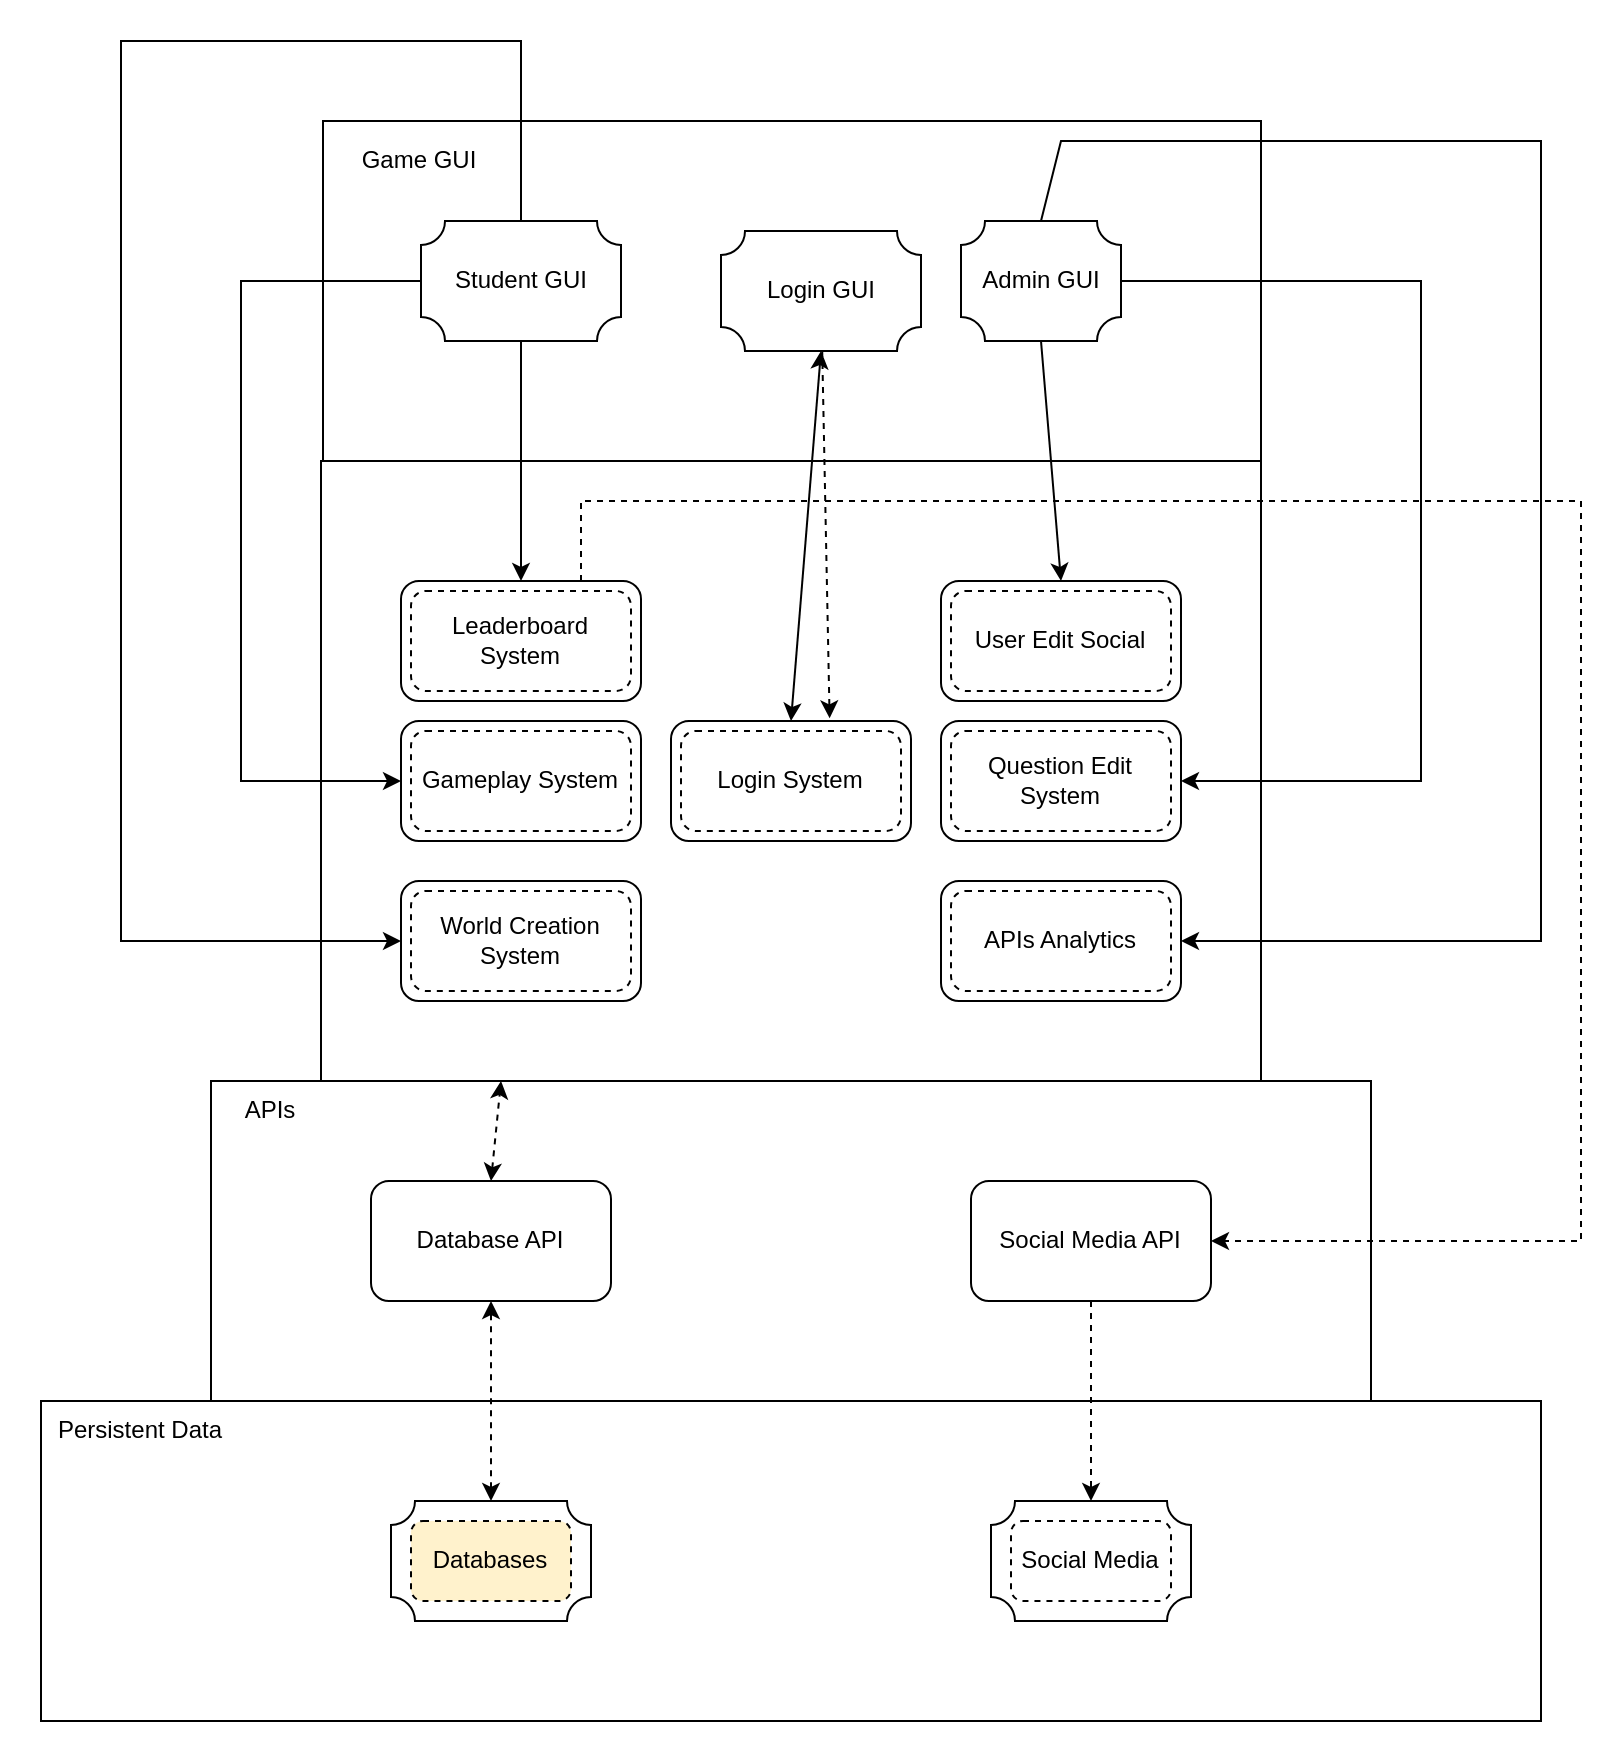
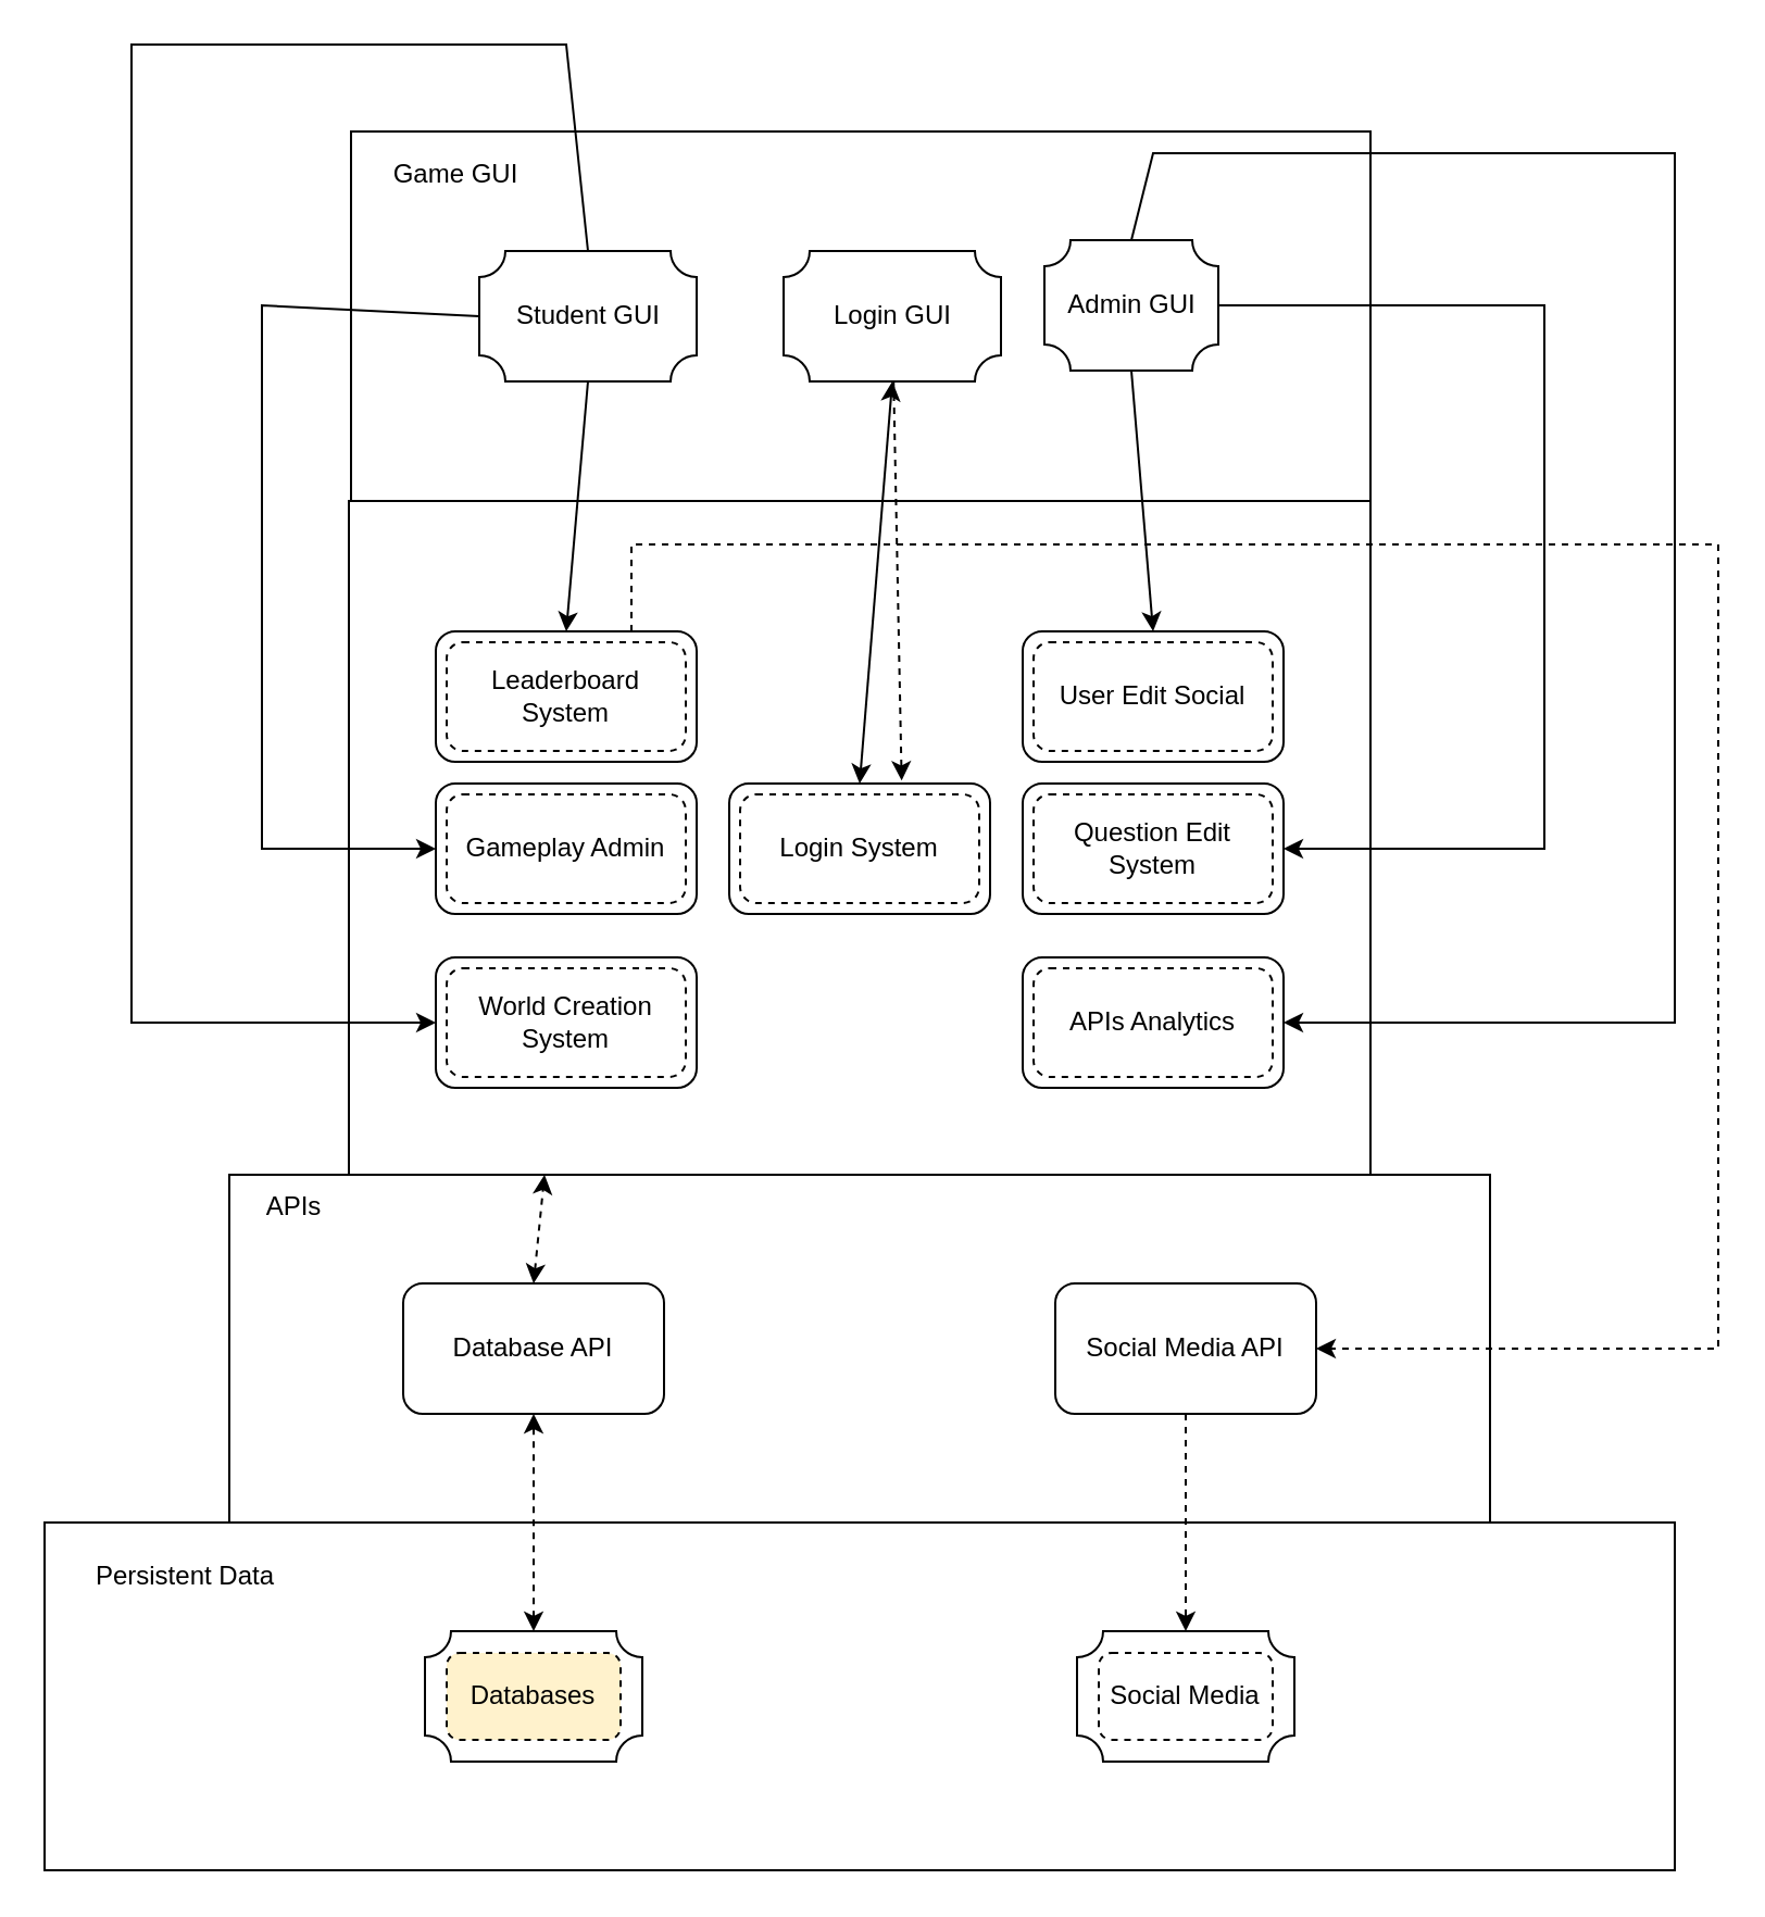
  <mxCell id="0" />
  <mxCell id="1" parent="0" />
  <mxCell id="2" value="" style="group" parent="1" vertex="1" connectable="0"><mxGeometry x="160" y="230" width="470" height="310" as="geometry" /></mxCell>
  <mxCell id="3" value="" style="rounded=0;whiteSpace=wrap;html=1;" parent="2" vertex="1"><mxGeometry width="470" height="310" as="geometry" /></mxCell>
  <mxCell id="4" value="" style="group" parent="2" vertex="1" connectable="0"><mxGeometry x="40" y="60" width="120" height="60" as="geometry" /></mxCell>
  <mxCell id="5" value="" style="rounded=1;whiteSpace=wrap;html=1;shadow=0;" parent="4" vertex="1"><mxGeometry width="120" height="60" as="geometry" /></mxCell>
  <mxCell id="6" value="Leaderboard System" style="rounded=1;whiteSpace=wrap;html=1;shadow=0;dashed=1;" parent="4" vertex="1"><mxGeometry x="5" y="5" width="110" height="50" as="geometry" /></mxCell>
  <mxCell id="7" value="" style="group" parent="2" vertex="1" connectable="0"><mxGeometry x="40" y="130" width="120" height="60" as="geometry" /></mxCell>
  <mxCell id="8" value="" style="rounded=1;whiteSpace=wrap;html=1;shadow=0;" parent="7" vertex="1"><mxGeometry width="120" height="60" as="geometry" /></mxCell>
- <mxCell id="9" value="Gameplay System" style="rounded=1;whiteSpace=wrap;html=1;shadow=0;dashed=1;" parent="7" vertex="1"><mxGeometry x="5" y="5" width="110" height="50" as="geometry" /></mxCell>
+ <mxCell id="9" value="Gameplay Admin" style="rounded=1;whiteSpace=wrap;html=1;shadow=0;dashed=1;" parent="7" vertex="1"><mxGeometry x="5" y="5" width="110" height="50" as="geometry" /></mxCell>
  <mxCell id="10" value="" style="group" parent="2" vertex="1" connectable="0"><mxGeometry x="40" y="210" width="120" height="60" as="geometry" /></mxCell>
  <mxCell id="11" value="" style="rounded=1;whiteSpace=wrap;html=1;shadow=0;" parent="10" vertex="1"><mxGeometry width="120" height="60" as="geometry" /></mxCell>
  <mxCell id="12" value="World Creation System" style="rounded=1;whiteSpace=wrap;html=1;shadow=0;dashed=1;" parent="10" vertex="1"><mxGeometry x="5" y="5" width="110" height="50" as="geometry" /></mxCell>
  <mxCell id="13" value="" style="group" parent="2" vertex="1" connectable="0"><mxGeometry x="175" y="130" width="120" height="60" as="geometry" /></mxCell>
  <mxCell id="14" value="" style="rounded=1;whiteSpace=wrap;html=1;shadow=0;" parent="13" vertex="1"><mxGeometry width="120" height="60" as="geometry" /></mxCell>
  <mxCell id="15" value="Login System" style="rounded=1;whiteSpace=wrap;html=1;shadow=0;dashed=1;" parent="13" vertex="1"><mxGeometry x="5" y="5" width="110" height="50" as="geometry" /></mxCell>
  <mxCell id="16" value="" style="group" parent="2" vertex="1" connectable="0"><mxGeometry x="310" y="60" width="120" height="60" as="geometry" /></mxCell>
  <mxCell id="17" value="" style="rounded=1;whiteSpace=wrap;html=1;shadow=0;" parent="16" vertex="1"><mxGeometry width="120" height="60" as="geometry" /></mxCell>
  <mxCell id="18" value="User Edit Social" style="rounded=1;whiteSpace=wrap;html=1;shadow=0;dashed=1;" parent="16" vertex="1"><mxGeometry x="5" y="5" width="110" height="50" as="geometry" /></mxCell>
  <mxCell id="19" value="" style="group" parent="2" vertex="1" connectable="0"><mxGeometry x="310" y="130" width="120" height="60" as="geometry" /></mxCell>
  <mxCell id="20" value="" style="rounded=1;whiteSpace=wrap;html=1;shadow=0;" parent="19" vertex="1"><mxGeometry width="120" height="60" as="geometry" /></mxCell>
  <mxCell id="21" value="Question Edit System" style="rounded=1;whiteSpace=wrap;html=1;shadow=0;dashed=1;" parent="19" vertex="1"><mxGeometry x="5" y="5" width="110" height="50" as="geometry" /></mxCell>
  <mxCell id="22" value="" style="group" parent="2" vertex="1" connectable="0"><mxGeometry x="310" y="210" width="120" height="60" as="geometry" /></mxCell>
  <mxCell id="23" value="" style="rounded=1;whiteSpace=wrap;html=1;shadow=0;" parent="22" vertex="1"><mxGeometry width="120" height="60" as="geometry" /></mxCell>
  <mxCell id="24" value="APIs Analytics" style="rounded=1;whiteSpace=wrap;html=1;shadow=0;dashed=1;" parent="22" vertex="1"><mxGeometry x="5" y="5" width="110" height="50" as="geometry" /></mxCell>
  <mxCell id="25" value="" style="group" parent="1" vertex="1" connectable="0"><mxGeometry x="105" y="540" width="580" height="160" as="geometry" /></mxCell>
  <mxCell id="26" value="" style="rounded=0;whiteSpace=wrap;html=1;" parent="25" vertex="1"><mxGeometry width="580" height="160" as="geometry" /></mxCell>
  <mxCell id="27" value="" style="endArrow=classic;startArrow=classic;html=1;rounded=0;dashed=1;exitX=0.5;exitY=0;exitDx=0;exitDy=0;" parent="25" edge="1"><mxGeometry width="50" height="50" relative="1" as="geometry"><mxPoint x="140" y="50" as="sourcePoint" /><mxPoint x="145" as="targetPoint" /></mxGeometry></mxCell>
  <mxCell id="28" value="Social Media API" style="rounded=1;whiteSpace=wrap;html=1;shadow=0;" parent="25" vertex="1"><mxGeometry x="380" y="50" width="120" height="60" as="geometry" /></mxCell>
  <mxCell id="29" value="Database API" style="rounded=1;whiteSpace=wrap;html=1;" parent="25" vertex="1"><mxGeometry x="80" y="50" width="120" height="60" as="geometry" /></mxCell>
  <mxCell id="30" value="" style="group" parent="1" vertex="1" connectable="0"><mxGeometry x="160" y="60" width="470" height="170" as="geometry" /></mxCell>
  <mxCell id="31" value="" style="rounded=0;whiteSpace=wrap;html=1;" parent="30" vertex="1"><mxGeometry x="1" width="469" height="170" as="geometry" /></mxCell>
  <mxCell id="32" value="Game GUI" style="text;html=1;strokeColor=none;fillColor=none;align=center;verticalAlign=middle;whiteSpace=wrap;rounded=0;" parent="30" vertex="1"><mxGeometry width="99" height="39.231" as="geometry" /></mxCell>
  <mxCell id="33" value="Login GUI" style="verticalLabelPosition=middle;verticalAlign=middle;html=1;shape=mxgraph.basic.plaque;dx=6;shadow=0;labelPosition=center;align=center;" parent="30" vertex="1"><mxGeometry x="200" y="55" width="100" height="60" as="geometry" /></mxCell>
- <mxCell id="34" value="Student GUI" style="verticalLabelPosition=middle;verticalAlign=middle;html=1;shape=mxgraph.basic.plaque;dx=6;shadow=0;labelPosition=center;align=center;" parent="30" vertex="1"><mxGeometry x="50" y="50" width="100" height="60" as="geometry" /></mxCell>
+ <mxCell id="34" value="Student GUI" style="verticalLabelPosition=middle;verticalAlign=middle;html=1;shape=mxgraph.basic.plaque;dx=6;shadow=0;labelPosition=center;align=center;" parent="30" vertex="1"><mxGeometry x="60" y="55" width="100" height="60" as="geometry" /></mxCell>
  <mxCell id="35" value="Admin GUI" style="verticalLabelPosition=middle;verticalAlign=middle;html=1;shape=mxgraph.basic.plaque;dx=6;shadow=0;labelPosition=center;align=center;" parent="30" vertex="1"><mxGeometry x="320" y="50" width="80" height="60" as="geometry" /></mxCell>
  <mxCell id="36" value="" style="rounded=0;whiteSpace=wrap;html=1;" parent="1" vertex="1"><mxGeometry x="20" y="700" width="750" height="160" as="geometry" /></mxCell>
  <mxCell id="37" value="APIs" style="text;html=1;strokeColor=none;fillColor=none;align=center;verticalAlign=middle;whiteSpace=wrap;rounded=0;" parent="1" vertex="1"><mxGeometry x="105" y="540" width="60" height="30" as="geometry" /></mxCell>
- <mxCell id="38" value="Persistent Data" style="text;html=1;strokeColor=none;fillColor=none;align=center;verticalAlign=middle;whiteSpace=wrap;rounded=0;" parent="1" vertex="1"><mxGeometry x="20" y="700" width="100" height="30" as="geometry" /></mxCell>
+ <mxCell id="38" value="Persistent Data" style="text;html=1;strokeColor=none;fillColor=none;align=center;verticalAlign=middle;whiteSpace=wrap;rounded=0;" parent="1" vertex="1"><mxGeometry x="35" y="710" width="100" height="30" as="geometry" /></mxCell>
  <mxCell id="39" value="" style="html=1;labelBackgroundColor=#ffffff;startArrow=classic;startFill=1;startSize=6;endArrow=classic;endFill=1;endSize=6;jettySize=auto;orthogonalLoop=1;strokeWidth=1;fontSize=14;rounded=0;entryX=0.5;entryY=1;entryDx=0;entryDy=0;entryPerimeter=0;exitX=0.5;exitY=0;exitDx=0;exitDy=0;" parent="1" target="33" edge="1"><mxGeometry width="60" height="60" relative="1" as="geometry"><mxPoint x="395" y="360" as="sourcePoint" /><mxPoint x="395" y="180" as="targetPoint" /></mxGeometry></mxCell>
  <mxCell id="40" style="edgeStyle=none;rounded=0;orthogonalLoop=1;jettySize=auto;html=1;exitX=0;exitY=0.5;exitDx=0;exitDy=0;exitPerimeter=0;entryX=0;entryY=0.5;entryDx=0;entryDy=0;" parent="1" source="34" edge="1"><mxGeometry relative="1" as="geometry"><mxPoint x="200" y="390" as="targetPoint" /><Array as="points"><mxPoint x="120" y="140" /><mxPoint x="120" y="390" /></Array></mxGeometry></mxCell>
  <mxCell id="41" style="rounded=0;orthogonalLoop=1;jettySize=auto;html=1;exitX=0.5;exitY=1;exitDx=0;exitDy=0;exitPerimeter=0;entryX=0.5;entryY=0;entryDx=0;entryDy=0;" parent="1" source="34" edge="1"><mxGeometry relative="1" as="geometry"><mxPoint x="260" y="290" as="targetPoint" /></mxGeometry></mxCell>
  <mxCell id="42" style="edgeStyle=none;rounded=0;orthogonalLoop=1;jettySize=auto;html=1;exitX=0.5;exitY=0;exitDx=0;exitDy=0;exitPerimeter=0;entryX=0;entryY=0.5;entryDx=0;entryDy=0;" parent="1" source="34" edge="1"><mxGeometry relative="1" as="geometry"><mxPoint x="200" y="470" as="targetPoint" /><Array as="points"><mxPoint x="260" y="20" /><mxPoint x="60" y="20" /><mxPoint x="60" y="470" /></Array></mxGeometry></mxCell>
  <mxCell id="43" style="edgeStyle=none;rounded=0;orthogonalLoop=1;jettySize=auto;html=1;exitX=0.75;exitY=0;exitDx=0;exitDy=0;entryX=1;entryY=0.5;entryDx=0;entryDy=0;dashed=1;" parent="1" edge="1"><mxGeometry relative="1" as="geometry"><mxPoint x="290" y="290" as="sourcePoint" /><mxPoint x="605" y="620" as="targetPoint" /><Array as="points"><mxPoint x="290" y="250" /><mxPoint x="790" y="250" /><mxPoint x="790" y="620" /></Array></mxGeometry></mxCell>
  <mxCell id="44" value="" style="endArrow=classic;startArrow=classic;html=1;rounded=0;dashed=1;exitX=0.5;exitY=0;exitDx=0;exitDy=0;" parent="1" edge="1"><mxGeometry width="50" height="50" relative="1" as="geometry"><mxPoint x="245" y="750" as="sourcePoint" /><mxPoint x="245" y="650" as="targetPoint" /></mxGeometry></mxCell>
  <mxCell id="45" value="" style="endArrow=classic;html=1;rounded=0;dashed=1;entryX=0.661;entryY=-0.022;entryDx=0;entryDy=0;entryPerimeter=0;" parent="1" source="33" edge="1"><mxGeometry width="50" height="50" relative="1" as="geometry"><mxPoint x="370" y="580" as="sourcePoint" /><mxPoint x="414.32" y="358.68" as="targetPoint" /></mxGeometry></mxCell>
  <mxCell id="46" style="edgeStyle=none;rounded=0;orthogonalLoop=1;jettySize=auto;html=1;exitX=0.5;exitY=1;exitDx=0;exitDy=0;dashed=1;" parent="1" edge="1"><mxGeometry relative="1" as="geometry"><mxPoint x="545" y="650" as="sourcePoint" /><mxPoint x="545" y="750" as="targetPoint" /></mxGeometry></mxCell>
  <mxCell id="47" value="" style="endArrow=classic;html=1;rounded=0;exitX=0.5;exitY=1;exitDx=0;exitDy=0;exitPerimeter=0;entryX=0.5;entryY=0;entryDx=0;entryDy=0;" parent="1" source="35" edge="1"><mxGeometry width="50" height="50" relative="1" as="geometry"><mxPoint x="520" y="230" as="sourcePoint" /><mxPoint x="530" y="290" as="targetPoint" /></mxGeometry></mxCell>
  <mxCell id="48" value="" style="endArrow=classic;html=1;rounded=0;exitX=1;exitY=0.5;exitDx=0;exitDy=0;exitPerimeter=0;entryX=1;entryY=0.5;entryDx=0;entryDy=0;" parent="1" source="35" edge="1"><mxGeometry width="50" height="50" relative="1" as="geometry"><mxPoint x="730" y="160" as="sourcePoint" /><mxPoint x="590" y="390" as="targetPoint" /><Array as="points"><mxPoint x="710" y="140" /><mxPoint x="710" y="390" /></Array></mxGeometry></mxCell>
  <mxCell id="49" value="" style="endArrow=classic;html=1;rounded=0;exitX=0.5;exitY=0;exitDx=0;exitDy=0;exitPerimeter=0;entryX=1;entryY=0.5;entryDx=0;entryDy=0;" parent="1" source="35" edge="1"><mxGeometry width="50" height="50" relative="1" as="geometry"><mxPoint x="760" y="100" as="sourcePoint" /><mxPoint x="590" y="470" as="targetPoint" /><Array as="points"><mxPoint x="530" y="70" /><mxPoint x="770" y="70" /><mxPoint x="770" y="470" /></Array></mxGeometry></mxCell>
  <mxCell id="50" value="" style="group" parent="1" vertex="1" connectable="0"><mxGeometry x="195" y="750" width="100" height="60" as="geometry" /></mxCell>
  <mxCell id="51" value="" style="verticalLabelPosition=bottom;verticalAlign=top;html=1;shape=mxgraph.basic.plaque;dx=6;shadow=0;" parent="50" vertex="1"><mxGeometry width="100" height="60" as="geometry" /></mxCell>
  <mxCell id="52" value="Databases" style="rounded=1;whiteSpace=wrap;html=1;shadow=0;dashed=1;fillColor=#fff2cc;" parent="50" vertex="1"><mxGeometry x="10" y="10" width="80" height="40" as="geometry" /></mxCell>
  <mxCell id="53" value="" style="group" parent="1" vertex="1" connectable="0"><mxGeometry x="495" y="750" width="100" height="60" as="geometry" /></mxCell>
  <mxCell id="54" value="" style="verticalLabelPosition=bottom;verticalAlign=top;html=1;shape=mxgraph.basic.plaque;dx=6;shadow=0;" parent="53" vertex="1"><mxGeometry width="100" height="60" as="geometry" /></mxCell>
  <mxCell id="55" value="Social Media" style="rounded=1;whiteSpace=wrap;html=1;shadow=0;dashed=1;" parent="53" vertex="1"><mxGeometry x="10" y="10" width="80" height="40" as="geometry" /></mxCell>
